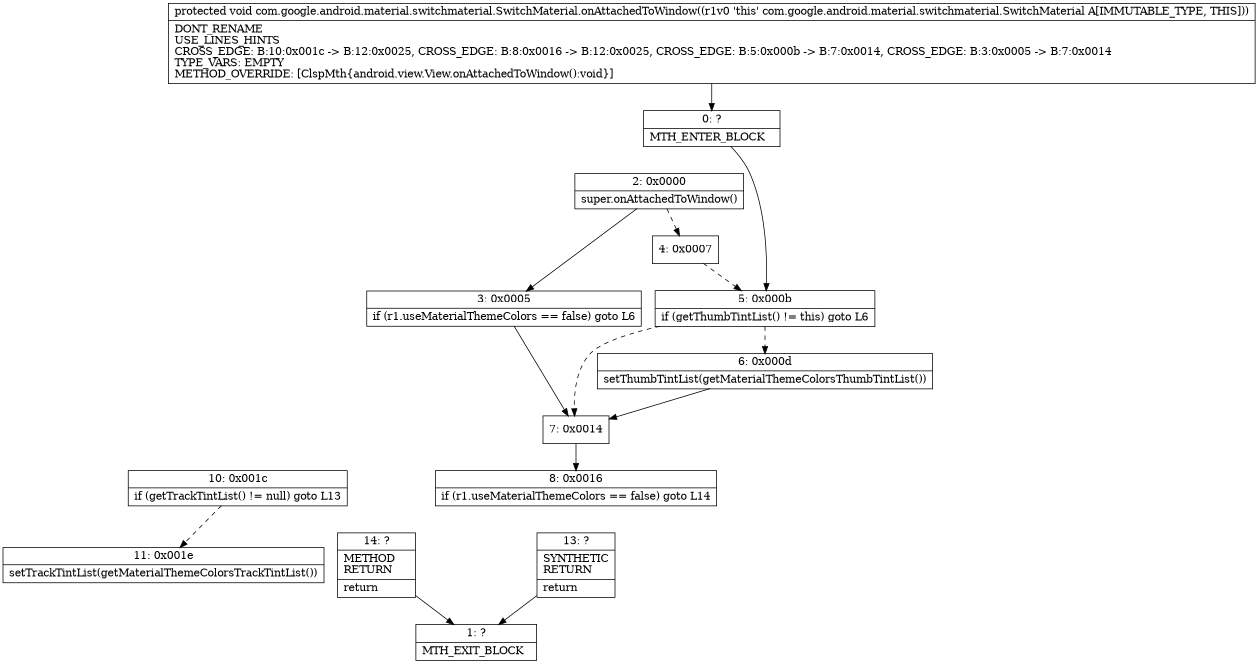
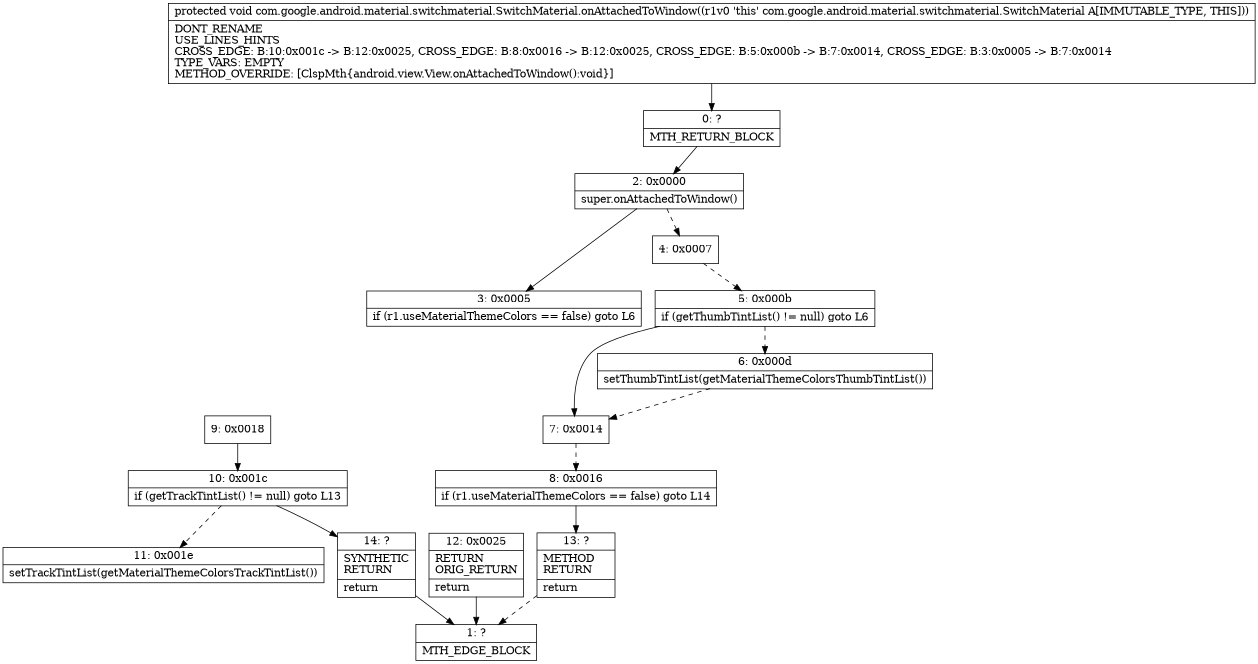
  digraph {
    node [shape=record]
-   n1 [label="{0\:\ ?|MTH_ENTER_BLOCK\l}"]
+   n1 [label="{0\:\ ?|MTH_RETURN_BLOCK\l}"]
    n2 [label="{2\:\ 0x0000|super.onAttachedToWindow()\l}"]
    n3 [label="{3\:\ 0x0005|if (r1.useMaterialThemeColors == false) goto L6\l}"]
    n4 [label="{4\:\ 0x0007}"]
    n5 [label="{7\:\ 0x0014}"]
-   n6 [label="{5\:\ 0x000b|if (getThumbTintList() != this) goto L6\l}"]
+   n6 [label="{5\:\ 0x000b|if (getThumbTintList() != null) goto L6\l}"]
    n7 [label="{8\:\ 0x0016|if (r1.useMaterialThemeColors == false) goto L14\l}"]
    n8 [label="{6\:\ 0x000d|setThumbTintList(getMaterialThemeColorsThumbTintList())\l}"]
-   n9 [label="{13\:\ ?|SYNTHETIC\lRETURN\l|return\l}"]
+   n9 [label="{13\:\ ?|METHOD\lRETURN\l|return\l}"]
+   n10 [label="{9\:\ 0x0018}"]
    n11 [label="{10\:\ 0x001c|if (getTrackTintList() != null) goto L13\l}"]
-   n12 [label="{1\:\ ?|MTH_EXIT_BLOCK\l}"]
+   n12 [label="{1\:\ ?|MTH_EDGE_BLOCK\l}"]
    n13 [label="{11\:\ 0x001e|setTrackTintList(getMaterialThemeColorsTrackTintList())\l}"]
-   n14 [label="{14\:\ ?|METHOD\lRETURN\l|return\l}"]
+   n14 [label="{14\:\ ?|SYNTHETIC\lRETURN\l|return\l}"]
+   n15 [label="{12\:\ 0x0025|RETURN\lORIG_RETURN\l|return\l}"]
    n16 [label="{protected void com.google.android.material.switchmaterial.SwitchMaterial.onAttachedToWindow((r1v0 'this' com.google.android.material.switchmaterial.SwitchMaterial A[IMMUTABLE_TYPE, THIS]))  | DONT_RENAME\lUSE_LINES_HINTS\lCROSS_EDGE: B:10:0x001c \-\> B:12:0x0025, CROSS_EDGE: B:8:0x0016 \-\> B:12:0x0025, CROSS_EDGE: B:5:0x000b \-\> B:7:0x0014, CROSS_EDGE: B:3:0x0005 \-\> B:7:0x0014\lTYPE_VARS: EMPTY\lMETHOD_OVERRIDE: [ClspMth\{android.view.View.onAttachedToWindow():void\}]\l}"]
-   n1 -> n6
+   n1 -> n2
    n2 -> n3
    n2 -> n4 [style=dashed]
-   n3 -> n5
    n4 -> n6 [style=dashed]
-   n5 -> n7
-   n6 -> n5 [style=dashed]
+   n5 -> n7 [style=dashed]
+   n6 -> n5
    n6 -> n8 [style=dashed]
-   n8 -> n5
-   n9 -> n12
+   n7 -> n9
+   n8 -> n5 [style=dashed]
+   n9 -> n12 [style=dashed]
+   n10 -> n11
    n11 -> n13 [style=dashed]
+   n11 -> n14
    n14 -> n12
+   n15 -> n12
    n16 -> n1
  }
